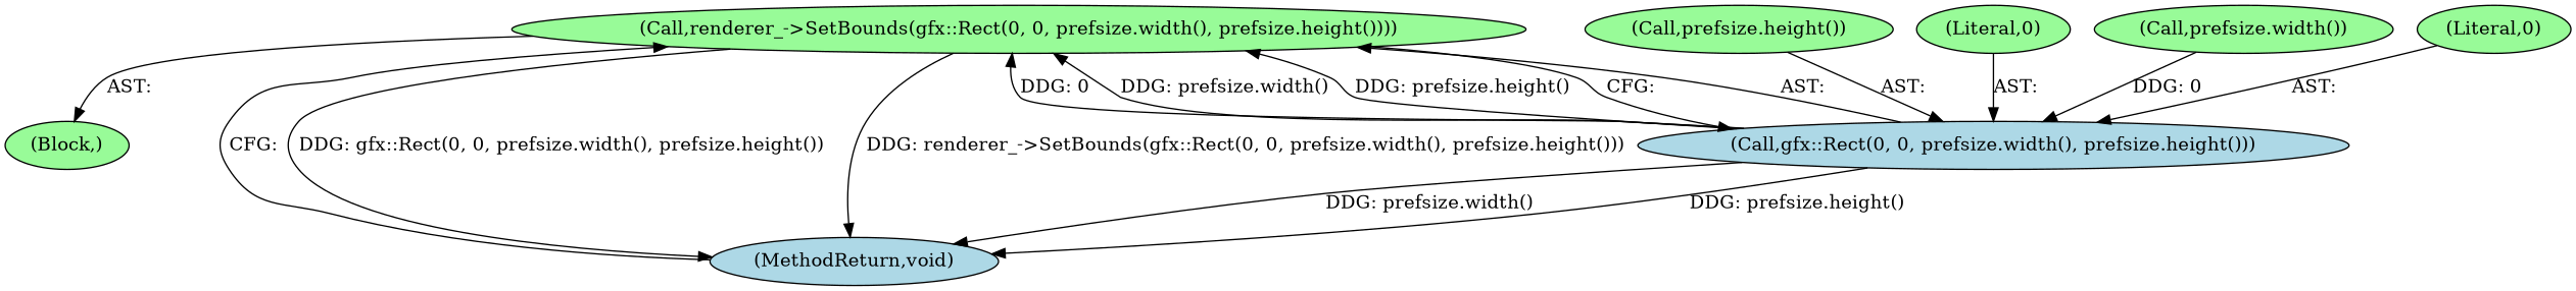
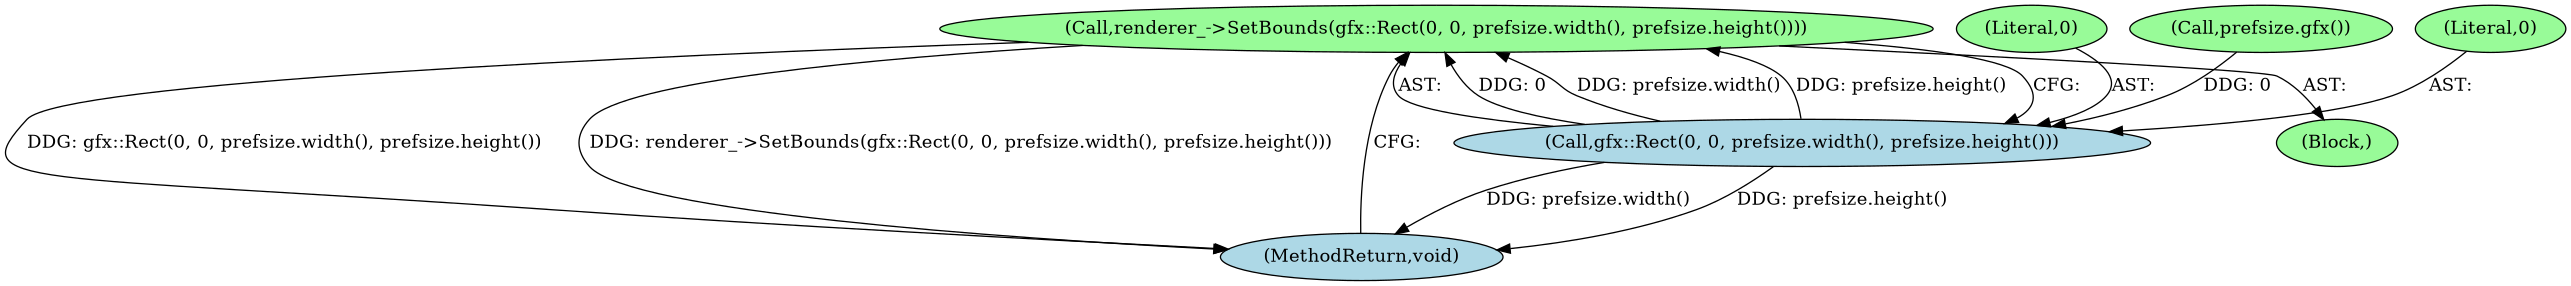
  digraph {
    node [fillcolor=palegreen style=filled]
    n1 [label="(Call,renderer_->SetBounds(gfx::Rect(0, 0, prefsize.width(), prefsize.height())))"]
    n2 [fillcolor=lightblue label="(Call,gfx::Rect(0, 0, prefsize.width(), prefsize.height()))"]
    n3 [fillcolor=lightblue label="(MethodReturn,void)"]
    n4 [label="(Block,)"]
-   n5 [label="(Call,prefsize.height())"]
    n6 [label="(Literal,0)"]
-   n7 [label="(Call,prefsize.width())"]
+   n7 [label="(Call,prefsize.gfx())"]
    n8 [label="(Literal,0)"]
    n1 -> n2 [label="CFG: "]
    n1 -> n3 [label="DDG: gfx::Rect(0, 0, prefsize.width(), prefsize.height())"]
    n1 -> n3 [label="DDG: renderer_->SetBounds(gfx::Rect(0, 0, prefsize.width(), prefsize.height()))"]
    n1 -> n4 [label="AST: "]
    n2 -> n1 [label="AST: "]
    n2 -> n1 [label="DDG: 0"]
    n2 -> n1 [label="DDG: prefsize.width()"]
    n2 -> n1 [label="DDG: prefsize.height()"]
    n2 -> n3 [label="DDG: prefsize.height()"]
    n2 -> n3 [label="DDG: prefsize.width()"]
    n3 -> n1 [label="CFG: "]
-   n5 -> n2 [label="AST: "]
    n6 -> n2 [label="AST: "]
    n7 -> n2 [label="DDG: 0"]
    n8 -> n2 [label="AST: "]
  }
